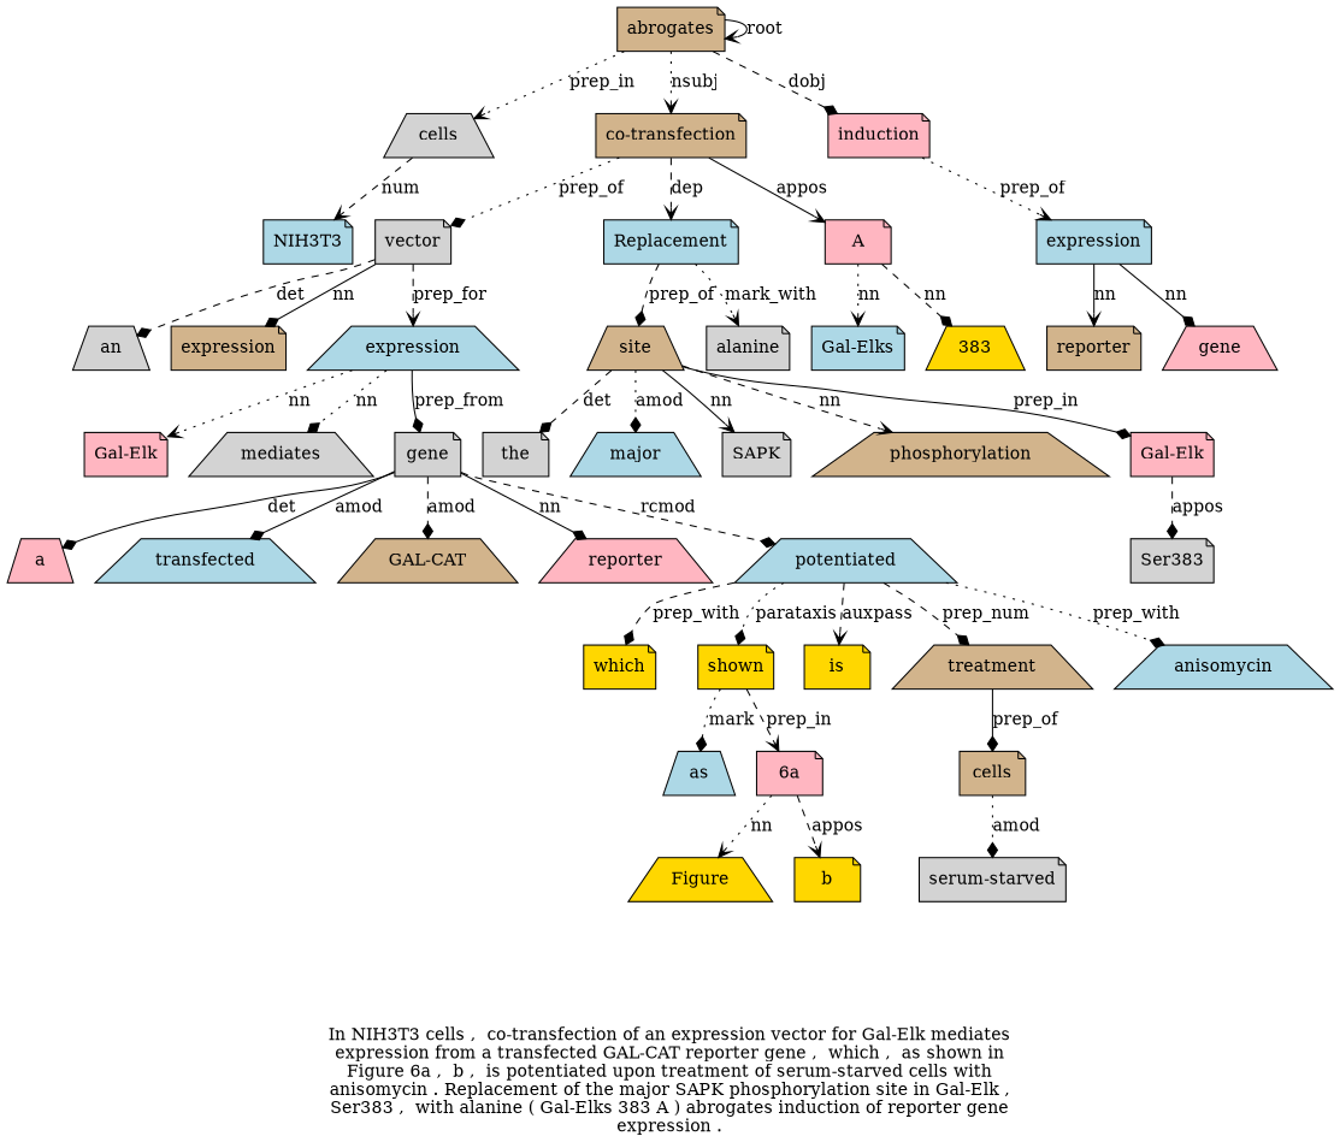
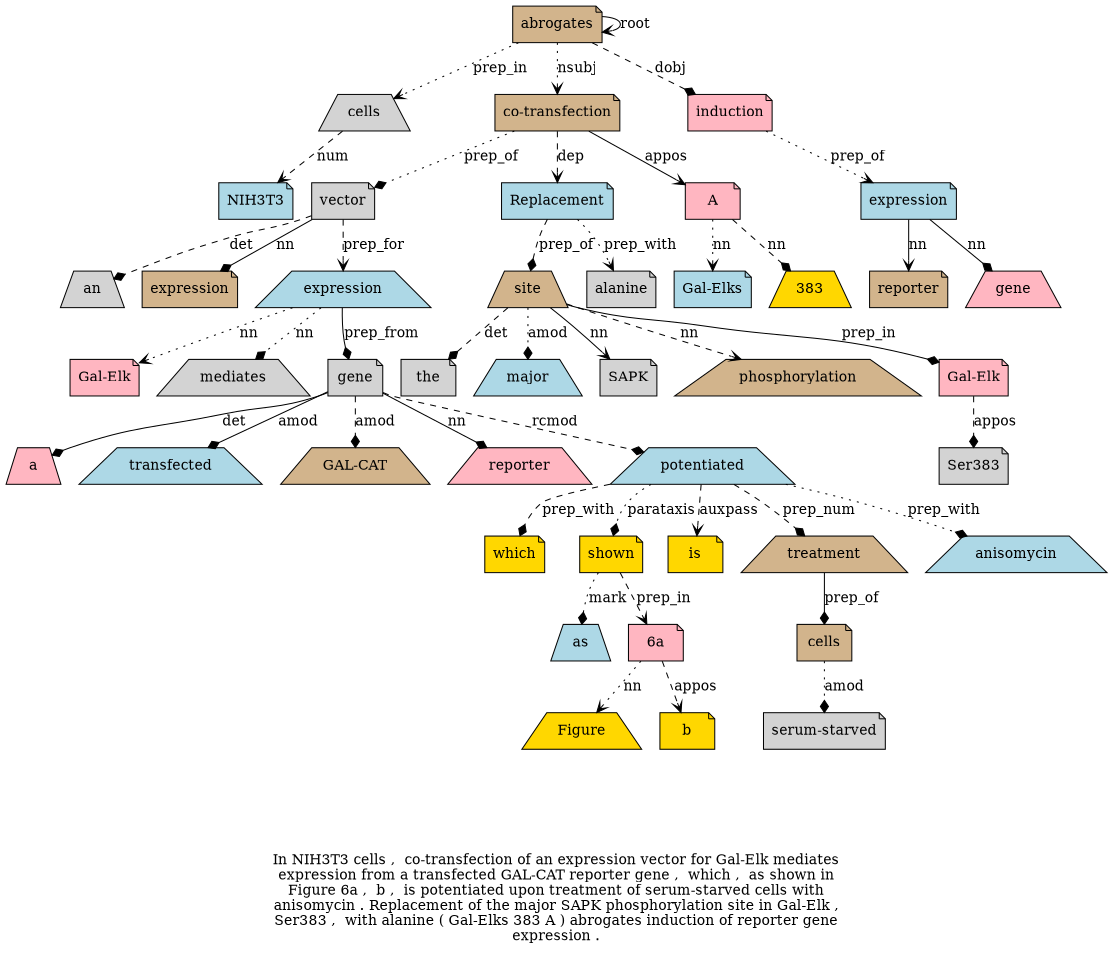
  digraph {
    label="In NIH3T3 cells ,  co-transfection of an expression vector for Gal-Elk mediates\nexpression from a transfected GAL-CAT reporter gene ,  which ,  as shown in\nFigure 6a ,  b ,  is potentiated upon treatment of serum-starved cells with\nanisomycin . Replacement of the major SAPK phosphorylation site in Gal-Elk ,\nSer383 ,  with alanine ( Gal-Elks 383 A ) abrogates induction of reporter gene\nexpression ."
    node [fillcolor=lightgrey shape=note style=filled]
    edge [arrowhead=diamond style=dashed]
    n1 [label=cells shape=trapezium]
    n2 [fillcolor=lightblue label=NIH3T3]
    n3 [fillcolor=tan label=abrogates]
    n4 [fillcolor=tan label="co-transfection"]
    n5 [fillcolor=lightpink label=induction]
    n6 [label=vector]
    n7 [fillcolor=lightblue label=Replacement]
    n8 [fillcolor=lightpink label=A]
    n9 [fillcolor=lightblue label=expression]
    n10 [label=an shape=trapezium]
    n11 [fillcolor=tan label=expression]
    n12 [fillcolor=lightblue label=expression shape=trapezium]
    n13 [fillcolor=tan label=site shape=trapezium]
    n14 [label=alanine]
    n15 [fillcolor=lightblue label="Gal-Elks"]
    n16 [fillcolor=gold label=383 shape=trapezium]
    n17 [fillcolor=lightpink label="Gal-Elk"]
    n18 [label=mediates shape=trapezium]
    n19 [label=gene]
    n20 [fillcolor=lightpink label=a shape=trapezium]
    n21 [fillcolor=lightblue label=transfected shape=trapezium]
    n22 [fillcolor=tan label="GAL-CAT" shape=trapezium]
    n23 [fillcolor=lightpink label=reporter shape=trapezium]
    n24 [fillcolor=lightblue label=potentiated shape=trapezium]
    n25 [fillcolor=gold label=which]
    n26 [fillcolor=gold label=shown]
    n27 [fillcolor=gold label=is]
    n28 [fillcolor=tan label=treatment shape=trapezium]
    n29 [fillcolor=lightblue label=anisomycin shape=trapezium]
    n30 [fillcolor=lightblue label=as shape=trapezium]
    n31 [fillcolor=lightpink label="6a"]
    n32 [fillcolor=tan label=cells]
    n33 [fillcolor=gold label=Figure shape=trapezium]
    n34 [fillcolor=gold label=b]
    n35 [label="serum-starved"]
    n36 [label=the]
    n37 [fillcolor=lightblue label=major shape=trapezium]
    n38 [label=SAPK]
    n39 [fillcolor=tan label=phosphorylation shape=trapezium]
    n40 [fillcolor=lightpink label="Gal-Elk"]
    n41 [label=Ser383]
    n42 [fillcolor=tan label=reporter]
    n43 [fillcolor=lightpink label=gene shape=trapezium]
    n1 -> n2 [arrowhead=vee label=num]
    n3 -> n1 [arrowhead=vee label=prep_in style=dotted]
    n3 -> n3 [arrowhead=vee label=root style=solid]
    n3 -> n4 [arrowhead=vee label=nsubj style=dotted]
    n3 -> n5 [label=dobj]
    n4 -> n6 [label=prep_of style=dotted]
    n4 -> n7 [arrowhead=vee label=dep]
    n4 -> n8 [arrowhead=vee label=appos style=solid]
    n5 -> n9 [arrowhead=vee label=prep_of style=dotted]
    n6 -> n10 [label=det]
    n6 -> n11 [label=nn style=solid]
    n6 -> n12 [arrowhead=vee label=prep_for]
    n7 -> n13 [label=prep_of]
-   n7 -> n14 [arrowhead=vee label=mark_with style=dotted]
+   n7 -> n14 [arrowhead=vee label=prep_with style=dotted]
    n8 -> n15 [arrowhead=vee label=nn style=dotted]
    n8 -> n16 [label=nn]
    n9 -> n42 [arrowhead=vee label=nn style=solid]
    n9 -> n43 [label=nn style=solid]
    n12 -> n17 [arrowhead=vee label=nn style=dotted]
    n12 -> n18 [label=nn style=dotted]
    n12 -> n19 [label=prep_from style=solid]
    n13 -> n36 [label=det]
    n13 -> n37 [label=amod style=dotted]
    n13 -> n38 [arrowhead=vee label=nn style=solid]
    n13 -> n39 [arrowhead=vee label=nn]
    n13 -> n40 [label=prep_in style=solid]
    n19 -> n20 [label=det style=solid]
    n19 -> n21 [label=amod style=solid]
    n19 -> n22 [label=amod]
    n19 -> n23 [label=nn style=solid]
    n19 -> n24 [label=rcmod]
    n24 -> n25 [label=prep_with]
    n24 -> n26 [label=parataxis style=dotted]
    n24 -> n27 [arrowhead=vee label=auxpass]
    n24 -> n28 [label=prep_num]
    n24 -> n29 [label=prep_with style=dotted]
    n26 -> n30 [label=mark style=dotted]
    n26 -> n31 [arrowhead=vee label=prep_in]
    n28 -> n32 [label=prep_of style=solid]
    n31 -> n33 [arrowhead=vee label=nn style=dotted]
    n31 -> n34 [arrowhead=vee label=appos]
    n32 -> n35 [label=amod style=dotted]
    n40 -> n41 [label=appos]
  }
